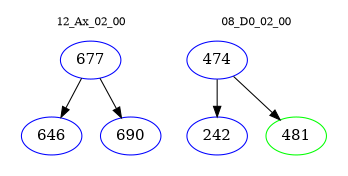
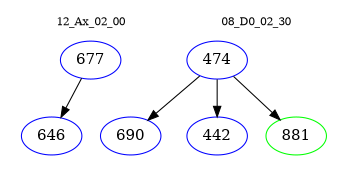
  digraph {
    node [color=blue]
    edge [color=black]
    n1 [label=677]
    n2 [label=646]
    n3 [label=690]
    n4 [label=474]
-   n5 [label=242]
-   n6 [color=green label=481]
+   n5 [label=442]
+   n6 [color=green label=881]
    subgraph cluster_1 {
      color=white
      fontsize=10
      label="12_Ax_02_00"
      n1
      n2
      n3
    }
    subgraph cluster_2 {
      color=white
      fontsize=10
-     label="08_D0_02_00"
+     label="08_D0_02_30"
      n4
      n5
      n6
    }
    n1 -> n2
-   n1 -> n3
+   n4 -> n3
    n4 -> n5
    n4 -> n6
  }
